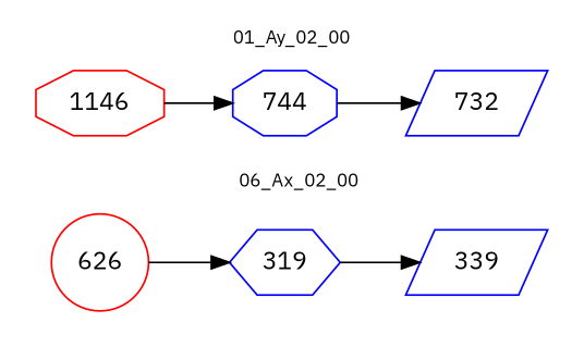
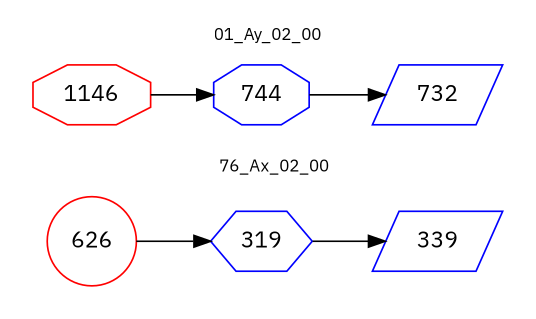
  digraph {
    fontname="IBM Plex Sans"
    rankdir=LR
    node [color=blue fontname="IBM Plex Sans" shape=parallelogram]
    edge [color=black fontname="IBM Plex Sans"]
    n1 [label=319 shape=hexagon]
    n2 [label=339]
    n3 [color=red label=626 shape=circle]
    n4 [label=744 shape=octagon]
    n5 [label=732]
    n6 [color=red label=1146 shape=octagon]
    subgraph cluster_1 {
      color=white
      fontsize=10
-     label="06_Ax_02_00"
+     label="76_Ax_02_00"
      n1
      n2
      n3
    }
    subgraph cluster_2 {
      color=white
      fontsize=10
      label="01_Ay_02_00"
      n4
      n5
      n6
    }
    n1 -> n2
    n3 -> n1
    n4 -> n5
    n6 -> n4
  }
